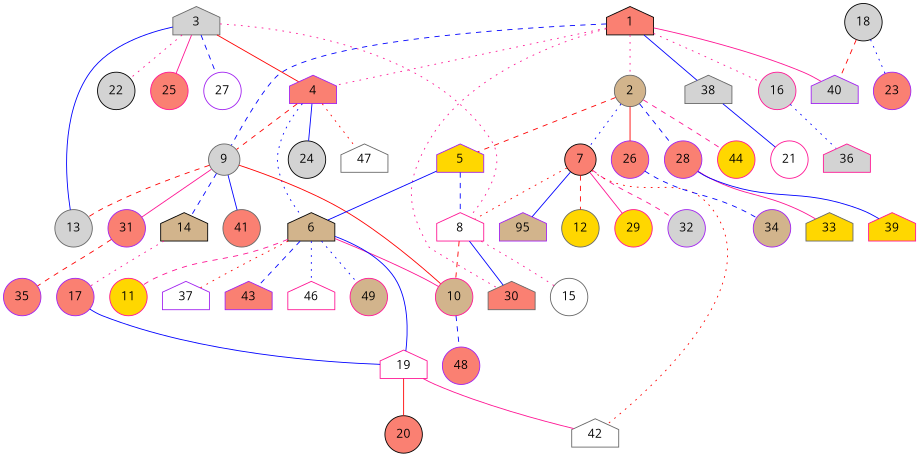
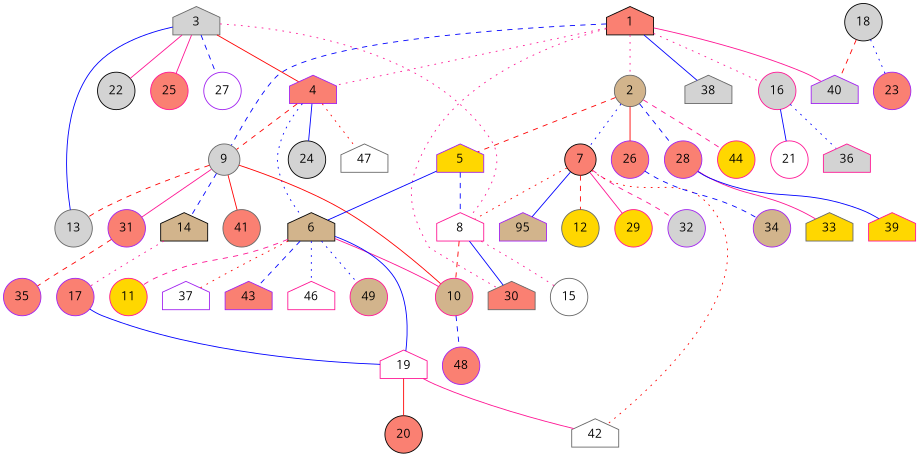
  graph {
    fontname="Open Sans"
    node [color=purple fillcolor=salmon fontname="Open Sans" shape=circle style=filled]
    edge [color=blue fontname="Open Sans" style=solid]
    1 [color=black shape=house]
    2 [color=gray40 fillcolor=tan]
    4 [shape=house]
    9 [color=gray40 fillcolor=lightgrey]
    16 [color=deeppink fillcolor=lightgrey]
    30 [color=gray40 shape=house]
    38 [color=gray40 fillcolor=lightgrey shape=house]
    40 [fillcolor=lightgrey shape=house]
    5 [fillcolor=gold shape=house]
    7 [color=black]
    26
    28
    44 [color=deeppink fillcolor=gold]
    6 [color=black fillcolor=tan shape=house]
    24 [color=black fillcolor=lightgrey]
    47 [color=gray40 fillcolor=white shape=house]
    13 [color=gray40 fillcolor=lightgrey]
    10 [color=deeppink fillcolor=tan]
    14 [color=black fillcolor=tan shape=house]
    31
    41 [color=gray40]
    21 [color=deeppink fillcolor=white]
    36 [color=deeppink fillcolor=lightgrey shape=house]
    8 [color=deeppink fillcolor=white shape=house]
    12 [color=gray40 fillcolor=gold]
    29 [color=deeppink fillcolor=gold]
    32 [fillcolor=lightgrey]
    42 [color=gray40 fillcolor=white shape=house]
    n29 [fillcolor=tan label=95 shape=house]
    34 [fillcolor=tan]
    33 [color=gray40 fillcolor=gold shape=house]
    39 [color=deeppink fillcolor=gold shape=house]
    3 [color=gray40 fillcolor=lightgrey shape=house]
    22 [color=black fillcolor=lightgrey]
    25 [color=deeppink]
    27 [fillcolor=white]
    15 [color=gray40 fillcolor=white]
    18 [color=black fillcolor=lightgrey]
    23
    11 [color=deeppink fillcolor=gold]
    19 [color=deeppink fillcolor=white shape=house]
    37 [fillcolor=white shape=house]
    43 [shape=house]
    46 [color=deeppink fillcolor=white shape=house]
    49 [color=deeppink fillcolor=tan]
    48
    20 [color=black]
    17
    35
    1 -- 2 [color=deeppink style=dotted]
    1 -- 4 [color=deeppink style=dotted]
    1 -- 9 [style=dashed]
    1 -- 16 [color=deeppink style=dotted]
    1 -- 30 [color=deeppink style=dotted]
    1 -- 38
    1 -- 40 [color=deeppink]
    2 -- 5 [color=red style=dashed]
    2 -- 7 [style=dotted]
    2 -- 26 [color=red]
    2 -- 28 [style=dashed]
    2 -- 44 [color=deeppink style=dashed]
    4 -- 9 [color=red style=dashed]
    4 -- 6 [style=dotted]
    4 -- 24
    4 -- 47 [color=red style=dotted]
    9 -- 13 [color=red style=dashed]
    9 -- 10 [color=red]
    9 -- 14 [style=dashed]
    9 -- 31 [color=deeppink]
-   9 -- 41
-   38 -- 21
+   9 -- 41 [color=red]
+   16 -- 21
    16 -- 36 [style=dotted]
    5 -- 6
    5 -- 8 [style=dashed]
    7 -- 8 [color=red style=dotted]
    7 -- 12 [color=red style=dashed]
    7 -- 29 [color=deeppink]
    7 -- 32 [color=deeppink style=dashed]
    7 -- 42 [color=red style=dotted]
    7 -- n29
    26 -- 34 [style=dashed]
    28 -- 33 [color=deeppink]
    28 -- 39
    6 -- 10 [color=deeppink]
    6 -- 11 [color=deeppink style=dashed]
    6 -- 19
    6 -- 37 [color=red style=dotted]
    6 -- 43 [style=dashed]
    6 -- 46 [style=dotted]
    6 -- 49 [style=dotted]
    10 -- 48 [style=dashed]
    14 -- 17 [color=deeppink style=dotted]
    31 -- 35 [color=red style=dashed]
    8 -- 30
    8 -- 10 [color=red style=dashed]
    8 -- 15 [color=deeppink style=dotted]
    3 -- 4 [color=red]
    3 -- 13
    3 -- 8 [color=deeppink style=dotted]
-   3 -- 22 [color=deeppink style=dotted]
+   3 -- 22 [color=deeppink]
    3 -- 25 [color=deeppink]
    3 -- 27 [style=dashed]
    18 -- 40 [color=red style=dashed]
    18 -- 23 [style=dotted]
    19 -- 42 [color=deeppink]
    19 -- 20 [color=red]
    17 -- 19
  }
